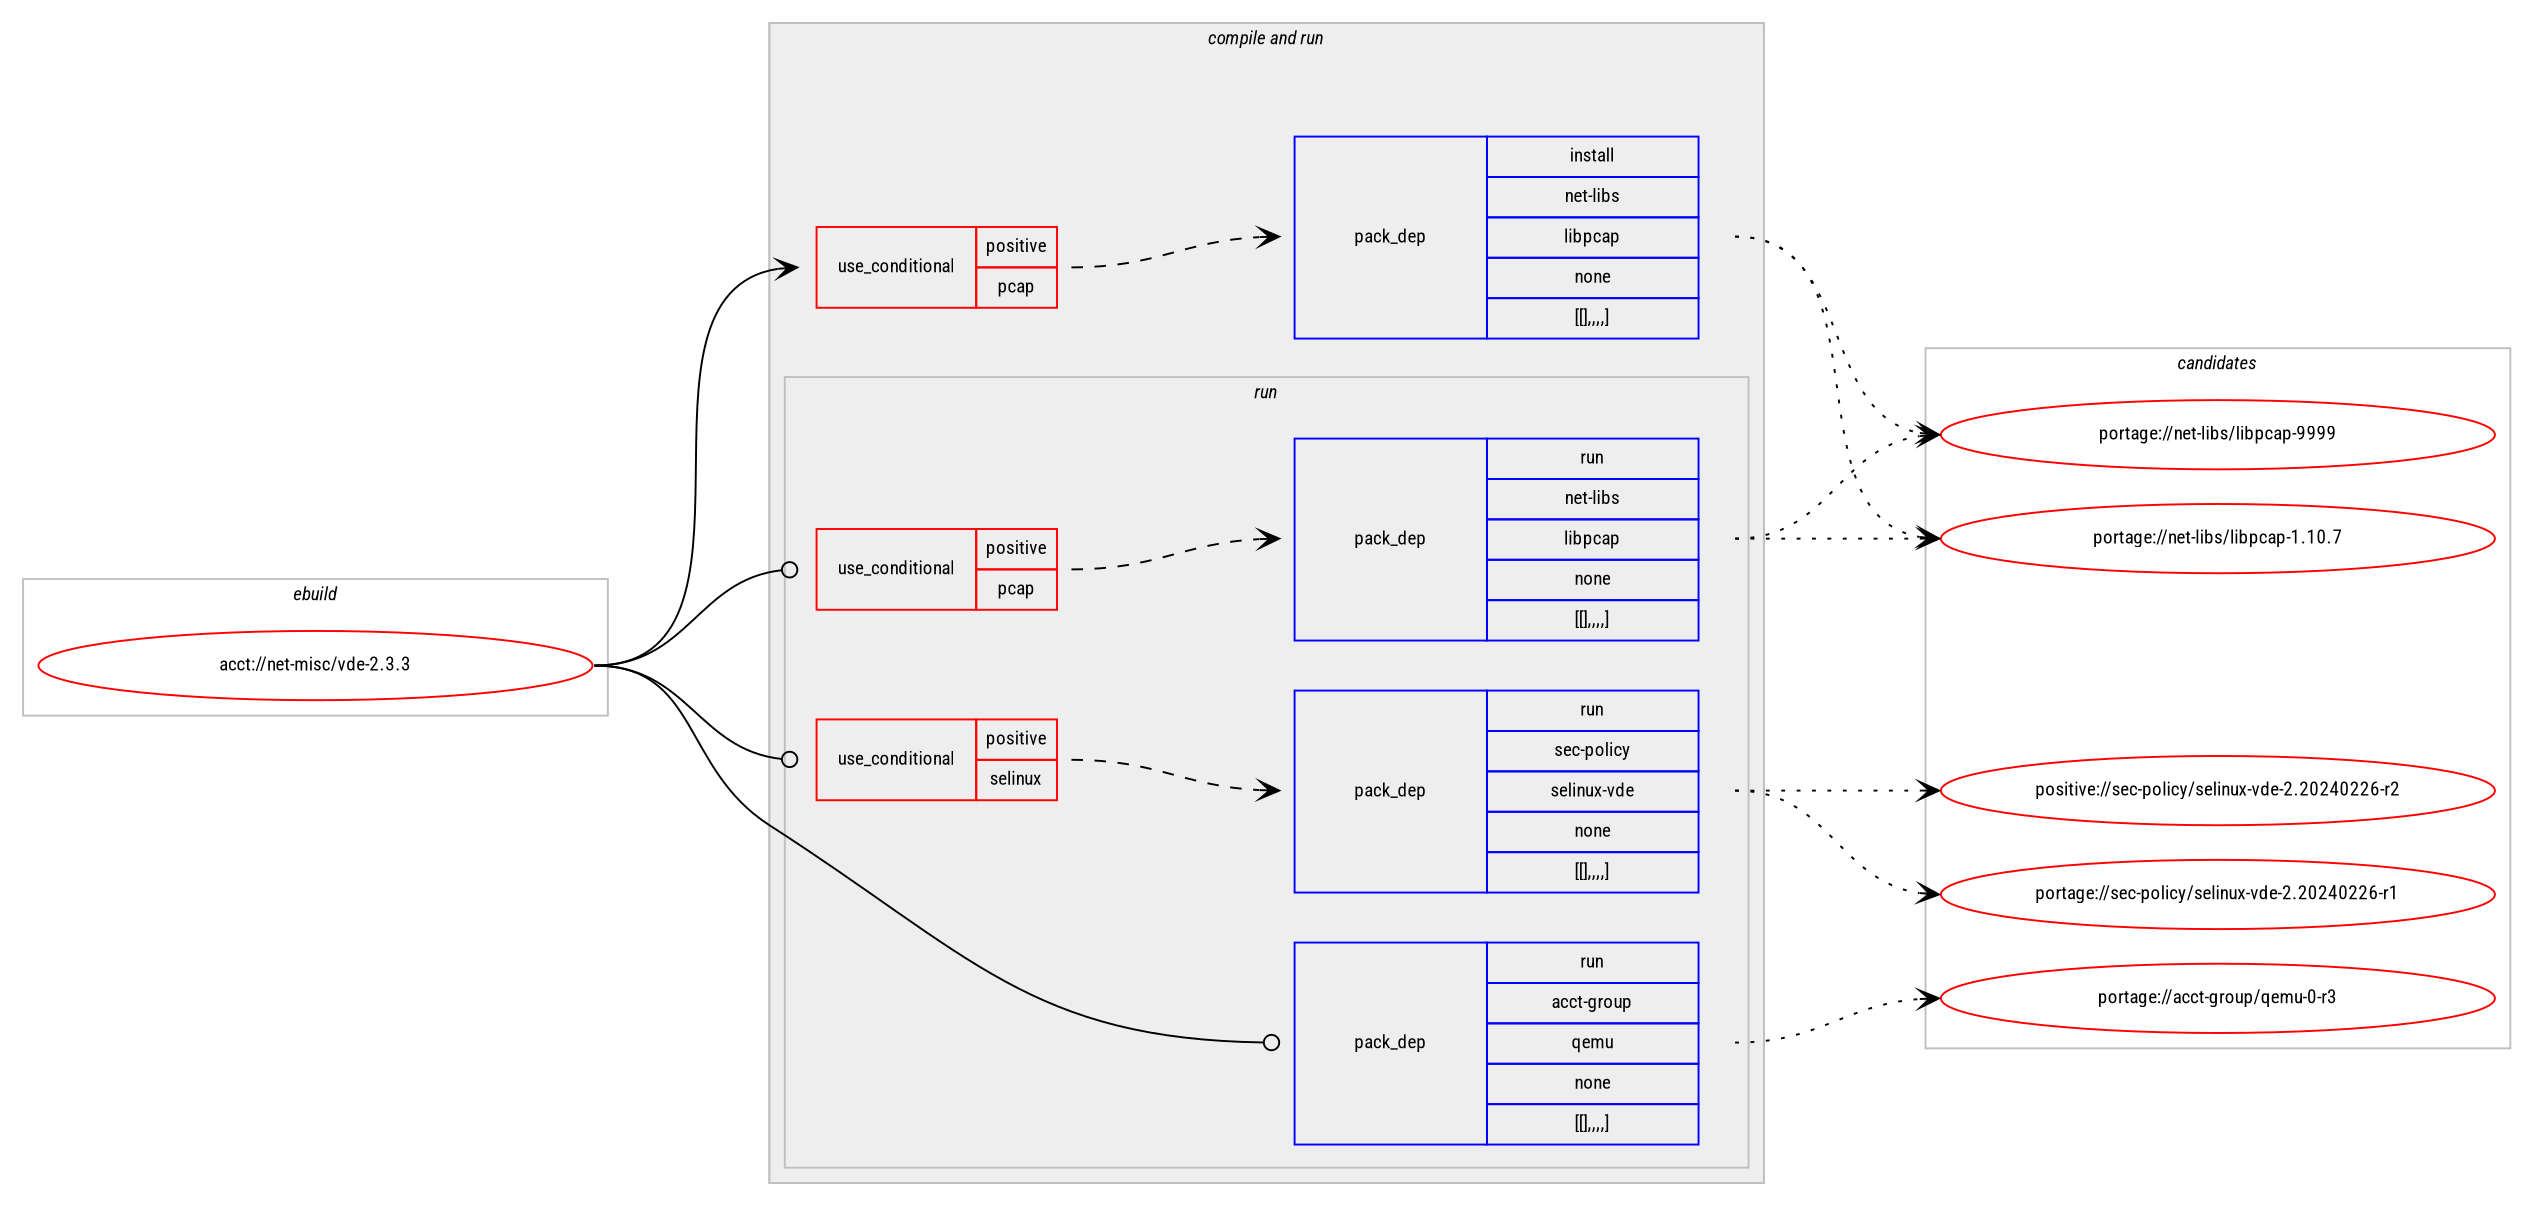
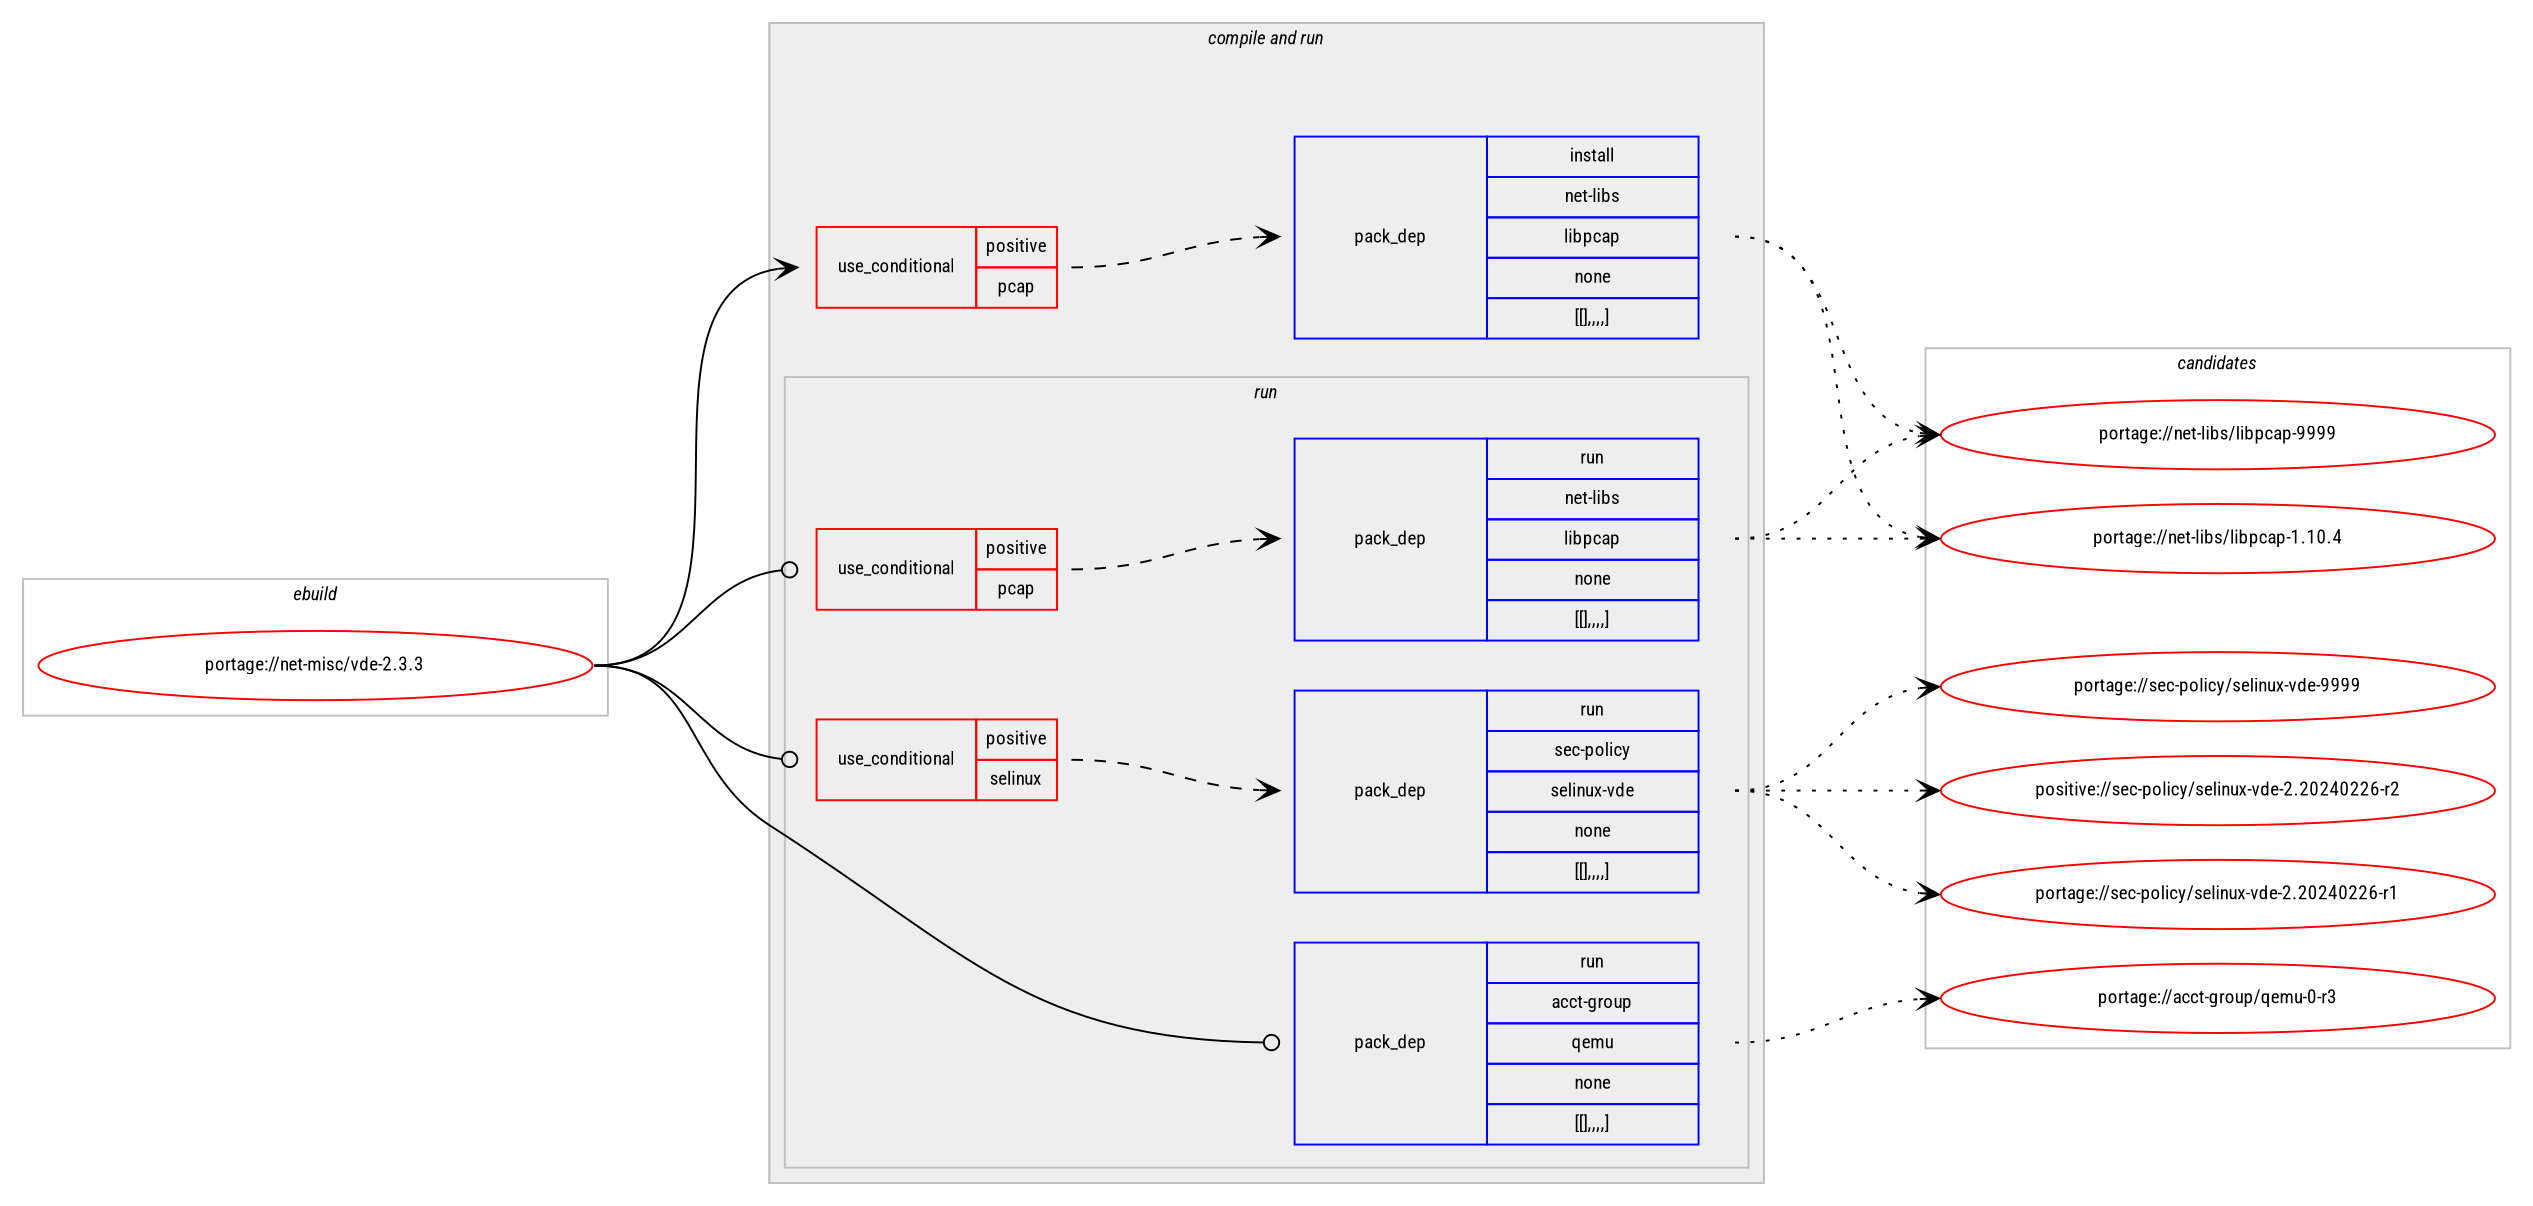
  digraph {
    compound=true
    concentrate=true
    fontname="Roboto Condensed"
    fontsize=10
    newrank=true
    rankdir=LR
    ranksep=1.5
    node [color=red fontname="Roboto Condensed" fontsize=10]
    edge [arrowhead=vee fontname="Roboto Condensed" headport=w style=dotted tailport=e weight=100]
-   n1 [label="acct://net-misc/vde-2.3.3" width=4]
+   n1 [label="portage://net-misc/vde-2.3.3" width=4]
    n2 [color=blue label=<<TABLE BORDER="0" CELLBORDER="1" CELLSPACING="0" CELLPADDING="4" WIDTH="220"><TR><TD ROWSPAN="6" CELLPADDING="30">pack_dep</TD></TR><TR><TD WIDTH="110">install</TD></TR><TR><TD>net-libs</TD></TR><TR><TD>libpcap</TD></TR><TR><TD>none</TD></TR><TR><TD>[[],,,,]</TD></TR></TABLE>> shape=none]
    n3 [label=<<TABLE BORDER="0" CELLBORDER="1" CELLSPACING="0" CELLPADDING="4"><TR><TD ROWSPAN="3" CELLPADDING="10">use_conditional</TD></TR><TR><TD>positive</TD></TR><TR><TD>pcap</TD></TR></TABLE>> shape=none]
    n4 [color=blue label=<<TABLE BORDER="0" CELLBORDER="1" CELLSPACING="0" CELLPADDING="4" WIDTH="220"><TR><TD ROWSPAN="6" CELLPADDING="30">pack_dep</TD></TR><TR><TD WIDTH="110">run</TD></TR><TR><TD>net-libs</TD></TR><TR><TD>libpcap</TD></TR><TR><TD>none</TD></TR><TR><TD>[[],,,,]</TD></TR></TABLE>> shape=none]
    n5 [label=<<TABLE BORDER="0" CELLBORDER="1" CELLSPACING="0" CELLPADDING="4"><TR><TD ROWSPAN="3" CELLPADDING="10">use_conditional</TD></TR><TR><TD>positive</TD></TR><TR><TD>pcap</TD></TR></TABLE>> shape=none]
    n6 [color=blue label=<<TABLE BORDER="0" CELLBORDER="1" CELLSPACING="0" CELLPADDING="4" WIDTH="220"><TR><TD ROWSPAN="6" CELLPADDING="30">pack_dep</TD></TR><TR><TD WIDTH="110">run</TD></TR><TR><TD>sec-policy</TD></TR><TR><TD>selinux-vde</TD></TR><TR><TD>none</TD></TR><TR><TD>[[],,,,]</TD></TR></TABLE>> shape=none]
    n7 [label=<<TABLE BORDER="0" CELLBORDER="1" CELLSPACING="0" CELLPADDING="4"><TR><TD ROWSPAN="3" CELLPADDING="10">use_conditional</TD></TR><TR><TD>positive</TD></TR><TR><TD>selinux</TD></TR></TABLE>> shape=none]
    n8 [color=blue label=<<TABLE BORDER="0" CELLBORDER="1" CELLSPACING="0" CELLPADDING="4" WIDTH="220"><TR><TD ROWSPAN="6" CELLPADDING="30">pack_dep</TD></TR><TR><TD WIDTH="110">run</TD></TR><TR><TD>acct-group</TD></TR><TR><TD>qemu</TD></TR><TR><TD>none</TD></TR><TR><TD>[[],,,,]</TD></TR></TABLE>> shape=none]
    n9 [label="portage://net-libs/libpcap-9999" width=4]
-   n10 [label="portage://net-libs/libpcap-1.10.7" width=4]
+   n10 [label="portage://net-libs/libpcap-1.10.4" width=4]
+   n11 [label="portage://sec-policy/selinux-vde-9999" width=4]
    n12 [label="positive://sec-policy/selinux-vde-2.20240226-r2" width=4]
    n13 [label="portage://sec-policy/selinux-vde-2.20240226-r1" width=4]
    n14 [label="portage://acct-group/qemu-0-r3" width=4]
    subgraph cluster_1 {
      color=gray
      label=<<i>ebuild</i>>
      n1
    }
    subgraph cluster_2 {
      color=gray
      label=<<i>dependencies</i>>
      subgraph cluster_3 {
        color=gray
        fillcolor="#eeeeee"
        label=<<i>compile</i>>
        style=filled
        subgraph sub_4 {
          color=gray
          fillcolor="#eeeeee"
          label=<<i>compile</i>>
          style=filled
          n3
          subgraph sub_5 {
            color=gray
            fillcolor="#eeeeee"
            label=<<i>compile</i>>
            style=filled
            n2
          }
        }
      }
      subgraph cluster_6 {
        color=gray
        fillcolor="#eeeeee"
        label=<<i>compile and run</i>>
        style=filled
      }
      subgraph cluster_7 {
        color=gray
        fillcolor="#eeeeee"
        label=<<i>run</i>>
        style=filled
        subgraph sub_8 {
          color=gray
          fillcolor="#eeeeee"
          label=<<i>run</i>>
          style=filled
          n5
          subgraph sub_9 {
            color=gray
            fillcolor="#eeeeee"
            label=<<i>run</i>>
            style=filled
            n4
          }
        }
        subgraph sub_10 {
          color=gray
          fillcolor="#eeeeee"
          label=<<i>run</i>>
          style=filled
          n7
          subgraph sub_11 {
            color=gray
            fillcolor="#eeeeee"
            label=<<i>run</i>>
            style=filled
            n6
          }
        }
        subgraph sub_12 {
          color=gray
          fillcolor="#eeeeee"
          label=<<i>run</i>>
          style=filled
          n8
        }
      }
    }
    subgraph cluster_13 {
      color=gray
      label=<<i>candidates</i>>
      rank=same
      subgraph sub_14 {
        color=black
        label=<<i>candidates</i>>
        nodesep=1
        rank=same
        n9
        n10
      }
      subgraph sub_15 {
        color=black
        label=<<i>candidates</i>>
        nodesep=1
        rank=same
        n9
        n10
      }
      subgraph sub_16 {
        color=black
        label=<<i>candidates</i>>
        nodesep=1
        rank=same
+       n11
        n12
        n13
      }
      subgraph sub_17 {
        color=black
        label=<<i>candidates</i>>
        nodesep=1
        rank=same
        n14
      }
    }
    n1 -> n3 [style=solid weight=20]
    n1 -> n5 [arrowhead=odot style=solid weight=20]
    n1 -> n7 [arrowhead=odot style=solid weight=20]
    n1 -> n8 [arrowhead=odot style=solid weight=20]
    n2 -> n9
    n2 -> n10
    n3 -> n2 [style=dashed weight=20]
    n4 -> n9
    n4 -> n10
    n5 -> n4 [style=dashed weight=20]
+   n6 -> n11
    n6 -> n12
    n6 -> n13
    n7 -> n6 [style=dashed weight=20]
    n8 -> n14
  }
